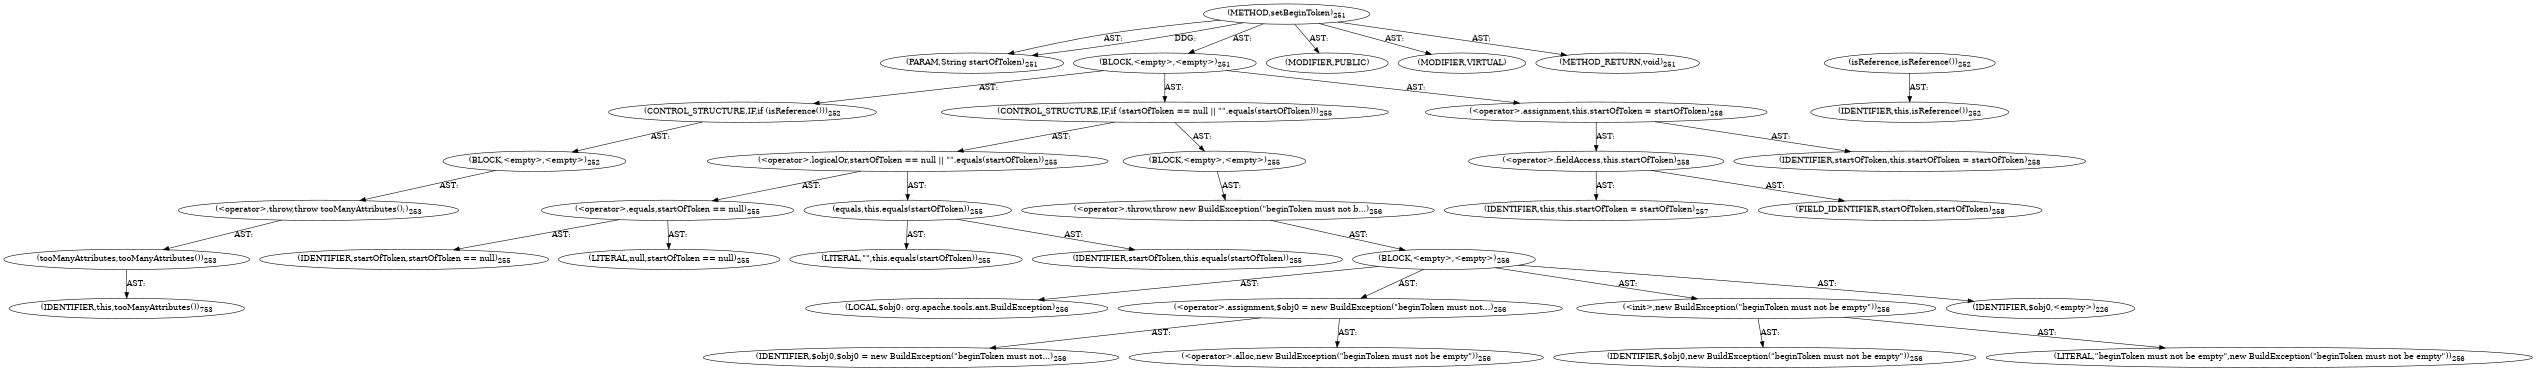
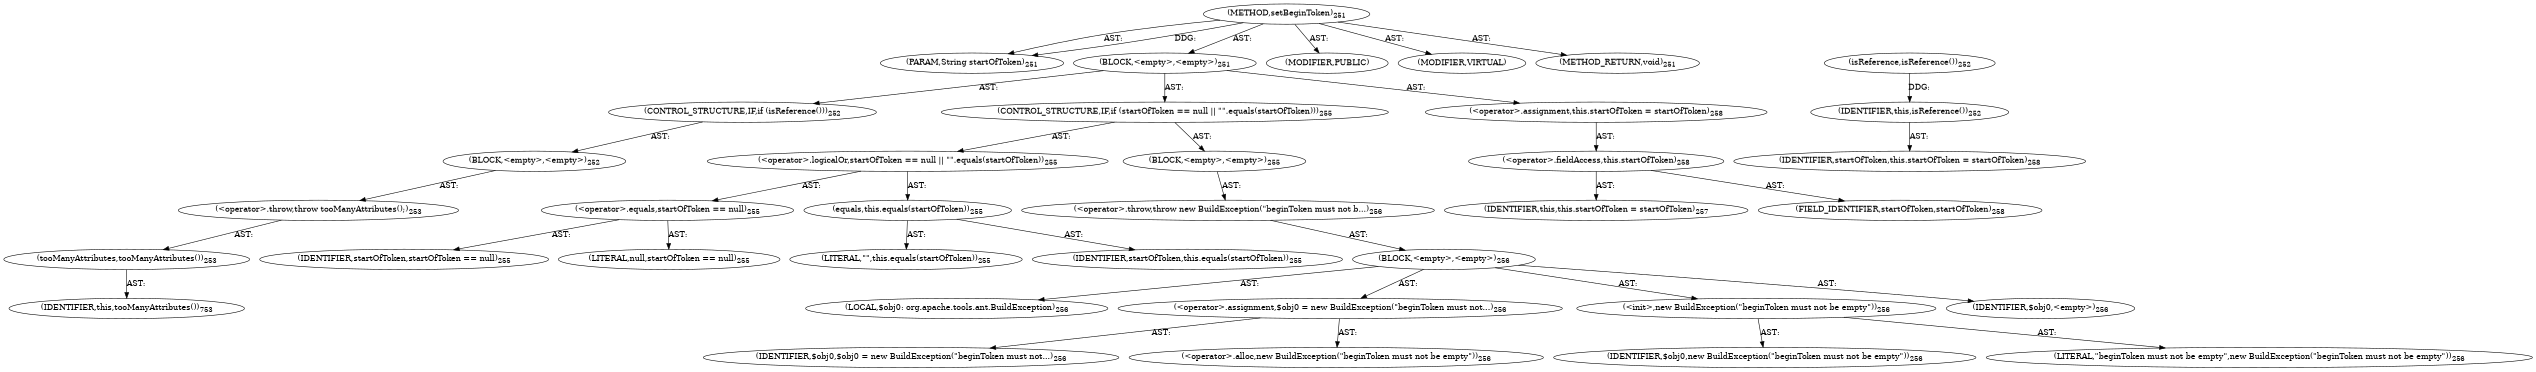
  digraph {
    n1 [label=<(METHOD,setBeginToken)<SUB>251</SUB>>]
    n2 [label=<(PARAM,String startOfToken)<SUB>251</SUB>>]
    n3 [label=<(BLOCK,&lt;empty&gt;,&lt;empty&gt;)<SUB>251</SUB>>]
    n4 [label=<(MODIFIER,PUBLIC)>]
    n5 [label=<(MODIFIER,VIRTUAL)>]
    n6 [label=<(METHOD_RETURN,void)<SUB>251</SUB>>]
    n7 [label=<(CONTROL_STRUCTURE,IF,if (isReference()))<SUB>252</SUB>>]
    n8 [label=<(CONTROL_STRUCTURE,IF,if (startOfToken == null || &quot;&quot;.equals(startOfToken)))<SUB>255</SUB>>]
    n9 [label=<(&lt;operator&gt;.assignment,this.startOfToken = startOfToken)<SUB>258</SUB>>]
    n10 [label=<(BLOCK,&lt;empty&gt;,&lt;empty&gt;)<SUB>252</SUB>>]
    n11 [label=<(&lt;operator&gt;.logicalOr,startOfToken == null || &quot;&quot;.equals(startOfToken))<SUB>255</SUB>>]
    n12 [label=<(BLOCK,&lt;empty&gt;,&lt;empty&gt;)<SUB>255</SUB>>]
    n13 [label=<(&lt;operator&gt;.fieldAccess,this.startOfToken)<SUB>258</SUB>>]
    n14 [label=<(IDENTIFIER,startOfToken,this.startOfToken = startOfToken)<SUB>258</SUB>>]
    n15 [label=<(isReference,isReference())<SUB>252</SUB>>]
    n16 [label=<(IDENTIFIER,this,isReference())<SUB>252</SUB>>]
    n17 [label=<(&lt;operator&gt;.throw,throw tooManyAttributes();)<SUB>253</SUB>>]
    n18 [label=<(tooManyAttributes,tooManyAttributes())<SUB>253</SUB>>]
    n19 [label=<(IDENTIFIER,this,tooManyAttributes())<SUB>753</SUB>>]
    n20 [label=<(&lt;operator&gt;.equals,startOfToken == null)<SUB>255</SUB>>]
    n21 [label=<(equals,this.equals(startOfToken))<SUB>255</SUB>>]
    n22 [label=<(&lt;operator&gt;.throw,throw new BuildException(&quot;beginToken must not b...)<SUB>256</SUB>>]
    n23 [label=<(IDENTIFIER,startOfToken,startOfToken == null)<SUB>255</SUB>>]
    n24 [label=<(LITERAL,null,startOfToken == null)<SUB>255</SUB>>]
    n25 [label=<(LITERAL,&quot;&quot;,this.equals(startOfToken))<SUB>255</SUB>>]
    n26 [label=<(IDENTIFIER,startOfToken,this.equals(startOfToken))<SUB>255</SUB>>]
    n27 [label=<(BLOCK,&lt;empty&gt;,&lt;empty&gt;)<SUB>256</SUB>>]
    n28 [label=<(LOCAL,$obj0: org.apache.tools.ant.BuildException)<SUB>256</SUB>>]
    n29 [label=<(&lt;operator&gt;.assignment,$obj0 = new BuildException(&quot;beginToken must not...)<SUB>256</SUB>>]
    n30 [label=<(&lt;init&gt;,new BuildException(&quot;beginToken must not be empty&quot;))<SUB>256</SUB>>]
-   n31 [label=<(IDENTIFIER,$obj0,&lt;empty&gt;)<SUB>226</SUB>>]
+   n31 [label=<(IDENTIFIER,$obj0,&lt;empty&gt;)<SUB>256</SUB>>]
    n32 [label=<(IDENTIFIER,$obj0,$obj0 = new BuildException(&quot;beginToken must not...)<SUB>256</SUB>>]
    n33 [label=<(&lt;operator&gt;.alloc,new BuildException(&quot;beginToken must not be empty&quot;))<SUB>256</SUB>>]
    n34 [label=<(IDENTIFIER,$obj0,new BuildException(&quot;beginToken must not be empty&quot;))<SUB>256</SUB>>]
    n35 [label=<(LITERAL,&quot;beginToken must not be empty&quot;,new BuildException(&quot;beginToken must not be empty&quot;))<SUB>256</SUB>>]
    n36 [label=<(IDENTIFIER,this,this.startOfToken = startOfToken)<SUB>257</SUB>>]
    n37 [label=<(FIELD_IDENTIFIER,startOfToken,startOfToken)<SUB>258</SUB>>]
    n1 -> n2 [label="AST: "]
    n1 -> n2 [label="DDG: "]
    n1 -> n3 [label="AST: "]
    n1 -> n4 [label="AST: "]
    n1 -> n5 [label="AST: "]
    n1 -> n6 [label="AST: "]
    n3 -> n7 [label="AST: "]
    n3 -> n8 [label="AST: "]
    n3 -> n9 [label="AST: "]
    n7 -> n10 [label="AST: "]
    n8 -> n11 [label="AST: "]
    n8 -> n12 [label="AST: "]
    n9 -> n13 [label="AST: "]
-   n9 -> n14 [label="AST: "]
+   n16 -> n14 [label="AST: "]
    n10 -> n17 [label="AST: "]
    n11 -> n20 [label="AST: "]
    n11 -> n21 [label="AST: "]
    n12 -> n22 [label="AST: "]
    n13 -> n36 [label="AST: "]
    n13 -> n37 [label="AST: "]
-   n15 -> n16 [label="AST: "]
+   n15 -> n16 [label="DDG: "]
    n17 -> n18 [label="AST: "]
    n18 -> n19 [label="AST: "]
    n20 -> n23 [label="AST: "]
    n20 -> n24 [label="AST: "]
    n21 -> n25 [label="AST: "]
    n21 -> n26 [label="AST: "]
    n22 -> n27 [label="AST: "]
    n27 -> n28 [label="AST: "]
    n27 -> n29 [label="AST: "]
    n27 -> n30 [label="AST: "]
    n27 -> n31 [label="AST: "]
    n29 -> n32 [label="AST: "]
    n29 -> n33 [label="AST: "]
    n30 -> n34 [label="AST: "]
    n30 -> n35 [label="AST: "]
  }
